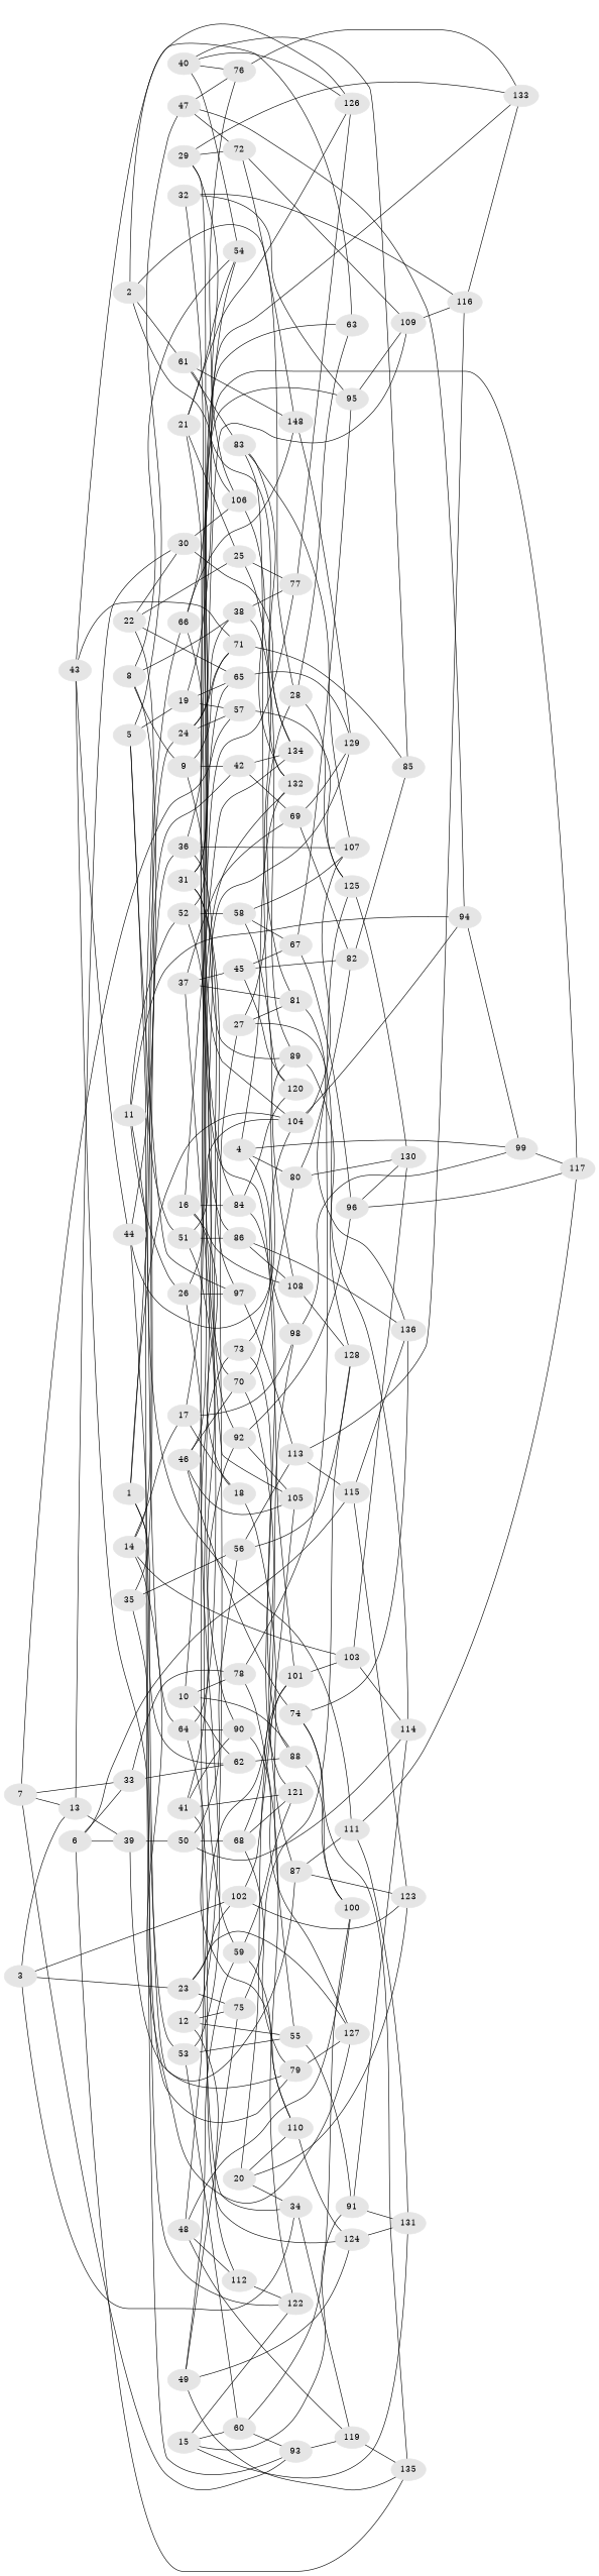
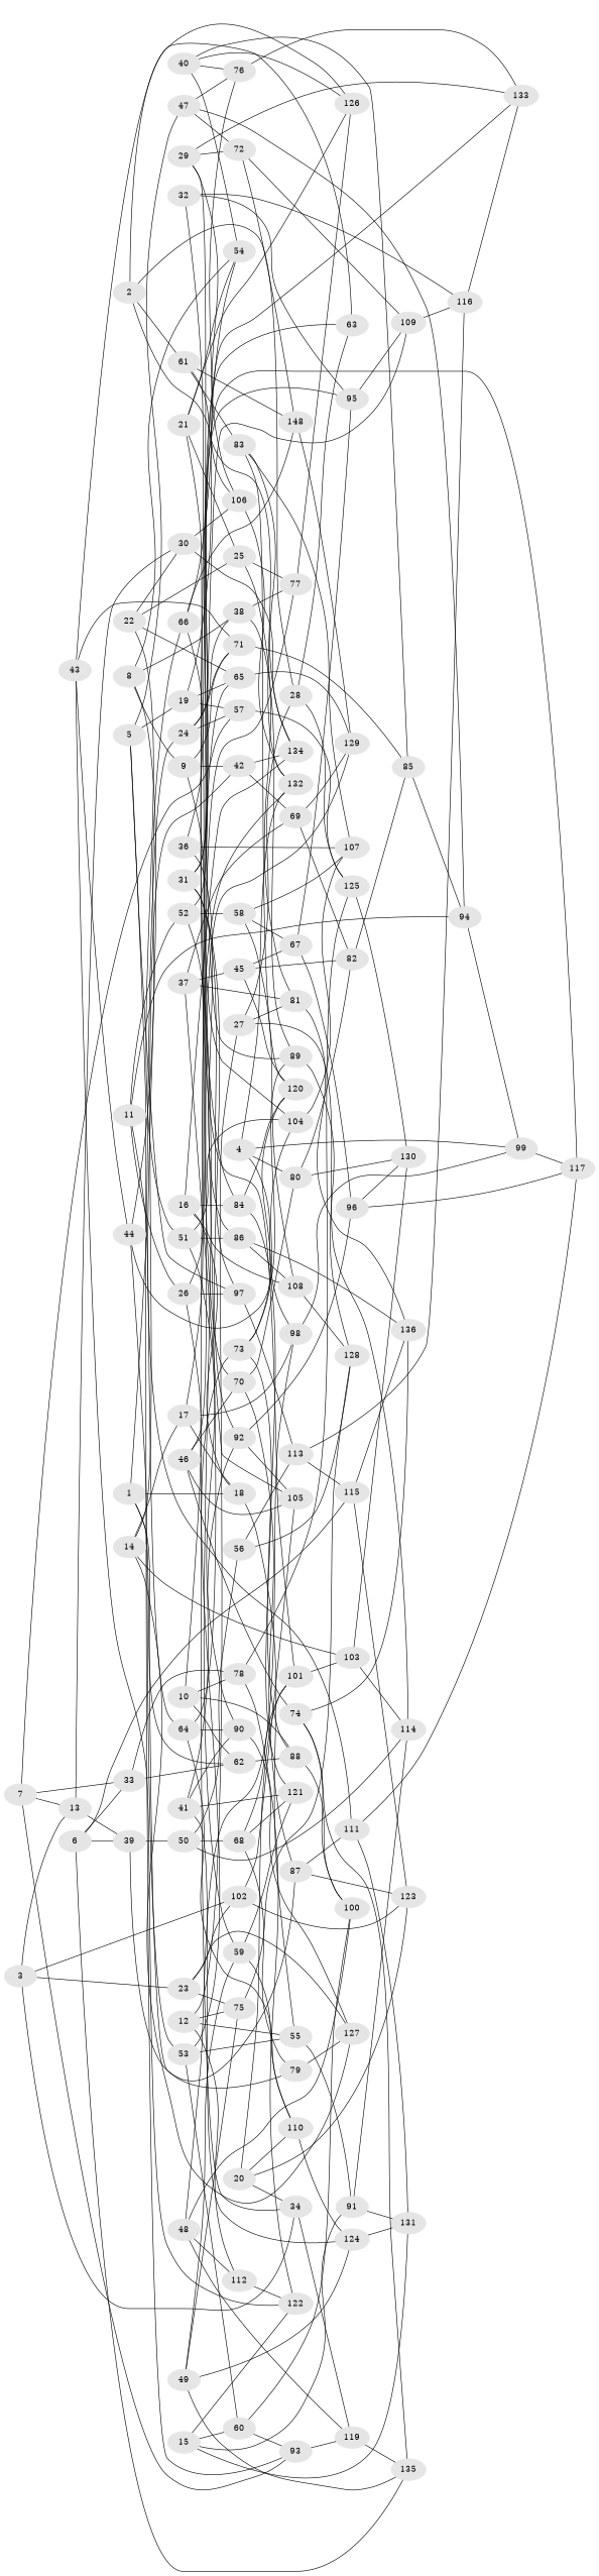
  graph {
    rankdir=LR
    node [color=gray90 style=filled]
    1
    18
    24
    62
    79
    55
    57
    38
    71
    88
    127
    2
    28
    61
    106
    126
    63
    125
    132
    83
    n21 [label=148]
    3
    13
    23
    34
    102
    39
    30
    75
    119
    123
    105
    4
    80
    98
    99
    82
    130
    117
    5
    19
    47
    93
    97
    54
    65
    94
    72
    76
    113
    6
    33
    115
    135
    78
    50
    87
    136
    7
    8
    9
    111
    42
    104
    77
    89
    131
    134
    69
    85
    107
    10
    109
    122
    100
    116
    11
    26
    52
    64
    95
    59
    58
    110
    90
    12
    27
    112
    81
    114
    91
    128
    14
    17
    103
    15
    60
    16
    84
    108
    120
    129
    20
    101
    124
    21
    25
    22
    51
    86
    29
    133
    31
    92
    96
    32
-   35
    36
    56
    37
    45
    67
    68
    40
    41
    121
    43
    44
    53
    66
    73
    70
    46
    74
    48
    49
-   1 -- 104
+   1 -- 18
    1 -- 24
    1 -- 62
    1 -- 79
    18 -- 55
    24 -- 57
    24 -- 38
    24 -- 71
    62 -- 88
    79 -- 127
    55 -- 91
    57 -- 125
    38 -- 77
    38 -- 89
    71 -- 85
    88 -- 100
    2 -- 28
    2 -- 61
    2 -- 106
    2 -- 126
    28 -- 63
    28 -- 125
    61 -- 132
    61 -- 83
    61 -- n21
    106 -- 132
    125 -- 130
    83 -- 134
    83 -- 107
    83 -- 120
    n21 -- 129
    3 -- 13
    3 -- 23
    3 -- 34
    3 -- 102
    13 -- 39
    13 -- 30
    23 -- 127
    23 -- 102
    23 -- 75
    34 -- 119
    102 -- 123
    102 -- 105
    39 -- 50
    39 -- 87
    30 -- 106
    30 -- 134
    75 -- 128
    119 -- 135
    4 -- 132
    4 -- 80
    4 -- 98
    4 -- 99
    80 -- 82
    80 -- 130
    98 -- 99
    99 -- 117
    82 -- 85
    5 -- 19
    5 -- 47
    5 -- 93
    5 -- 97
    19 -- 57
    19 -- 54
    19 -- 65
    47 -- 94
    47 -- 72
    47 -- 76
    93 -- 119
    97 -- 113
    65 -- 129
    94 -- 99
    72 -- n21
    72 -- 109
    76 -- 133
    113 -- 115
    113 -- 116
    6 -- 39
    6 -- 33
    6 -- 115
    6 -- 135
    33 -- 62
    33 -- 78
    115 -- 123
    115 -- 136
    78 -- 125
    78 -- 122
    50 -- 114
    50 -- 56
    50 -- 68
    87 -- 123
    87 -- 111
    7 -- 57
    7 -- 13
    7 -- 93
    7 -- 33
    8 -- 38
    8 -- 54
    8 -- 9
    8 -- 111
    9 -- 71
    9 -- 42
    9 -- 104
    111 -- 117
    111 -- 131
    42 -- 134
    42 -- 69
    104 -- 107
    77 -- 126
    89 -- 128
    69 -- 82
    69 -- 129
-   104 -- 94
+   85 -- 94
    10 -- 62
    10 -- 88
    10 -- 78
    10 -- 109
    109 -- 116
    116 -- 133
    11 -- 94
    11 -- 26
    11 -- 52
    11 -- 64
    26 -- 34
    26 -- 97
    26 -- 77
    52 -- 95
    52 -- 59
    52 -- 58
    64 -- 65
    64 -- 110
    64 -- 90
    95 -- 109
    59 -- 110
    59 -- 121
    58 -- 107
    58 -- 108
    58 -- 67
    110 -- 124
    90 -- 127
    12 -- 55
    12 -- 75
    12 -- 27
    12 -- 112
    27 -- 28
    27 -- 81
    27 -- 114
    112 -- 122
    81 -- 136
    91 -- 131
    91 -- 114
    14 -- 127
    14 -- 42
    14 -- 17
    14 -- 103
    17 -- 18
    17 -- 132
    17 -- 98
    103 -- 130
    103 -- 114
    15 -- 131
    15 -- 122
    15 -- 91
    15 -- 60
    60 -- 93
    60 -- 100
    16 -- 18
    16 -- 134
    16 -- 84
    16 -- 108
    84 -- 88
    84 -- 120
    108 -- 128
    20 -- 34
    20 -- 123
    20 -- 110
    20 -- 101
    101 -- 103
    124 -- 131
    21 -- 126
    21 -- 54
    21 -- 101
    21 -- 25
    25 -- 77
    25 -- 81
    22 -- 30
    22 -- 65
    22 -- 25
    22 -- 51
    51 -- 104
    51 -- 90
    51 -- 86
    86 -- 136
    86 -- 108
    29 -- 106
    29 -- 72
    29 -- 89
    29 -- 133
    31 -- 63
    31 -- 117
    31 -- 97
    31 -- 92
    92 -- 105
    92 -- 96
    96 -- 130
    96 -- 117
    32 -- 116
    32 -- 95
    32 -- 84
-   35 -- 79
-   35 -- 36
-   35 -- 56
    36 -- 107
    36 -- 86
    36 -- 133
    56 -- 113
    56 -- 128
    37 -- 105
    37 -- 69
    37 -- 81
    37 -- 45
    45 -- 82
    45 -- 120
    45 -- 67
    67 -- 95
    67 -- 96
    68 -- 79
    68 -- 101
    68 -- 121
    40 -- 126
    40 -- 54
    40 -- 76
    40 -- 85
    41 -- 90
    41 -- 124
    41 -- 92
    41 -- 121
    43 -- 71
    43 -- 63
    43 -- 122
    43 -- 44
    44 -- 89
    44 -- 53
    44 -- 66
    53 -- 55
    53 -- 60
    53 -- 73
    66 -- n21
    66 -- 76
    66 -- 70
    73 -- 104
+   73 -- 120
    73 -- 121
    70 -- 80
    70 -- 87
    46 -- 105
    46 -- 129
    46 -- 70
    46 -- 74
    74 -- 135
    74 -- 136
    74 -- 100
    48 -- 119
    48 -- 98
    48 -- 100
    48 -- 112
    49 -- 75
    49 -- 135
    49 -- 59
    49 -- 124
  }
